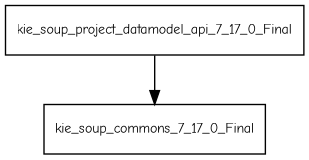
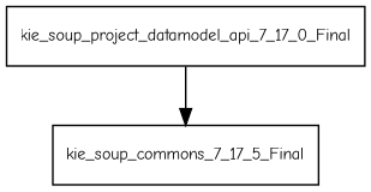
  digraph {
    fontname="Comic Neue"
    node [fontsize=10.0 shape=box fontname="Comic Neue"]
    kie_soup_project_datamodel_api_7_17_0_Final
-   kie_soup_commons_7_17_0_Final
+   kie_soup_commons_7_17_0_Final [label=kie_soup_commons_7_17_5_Final]
    kie_soup_project_datamodel_api_7_17_0_Final -> kie_soup_commons_7_17_0_Final [fontname="Comic Neue"]
  }
